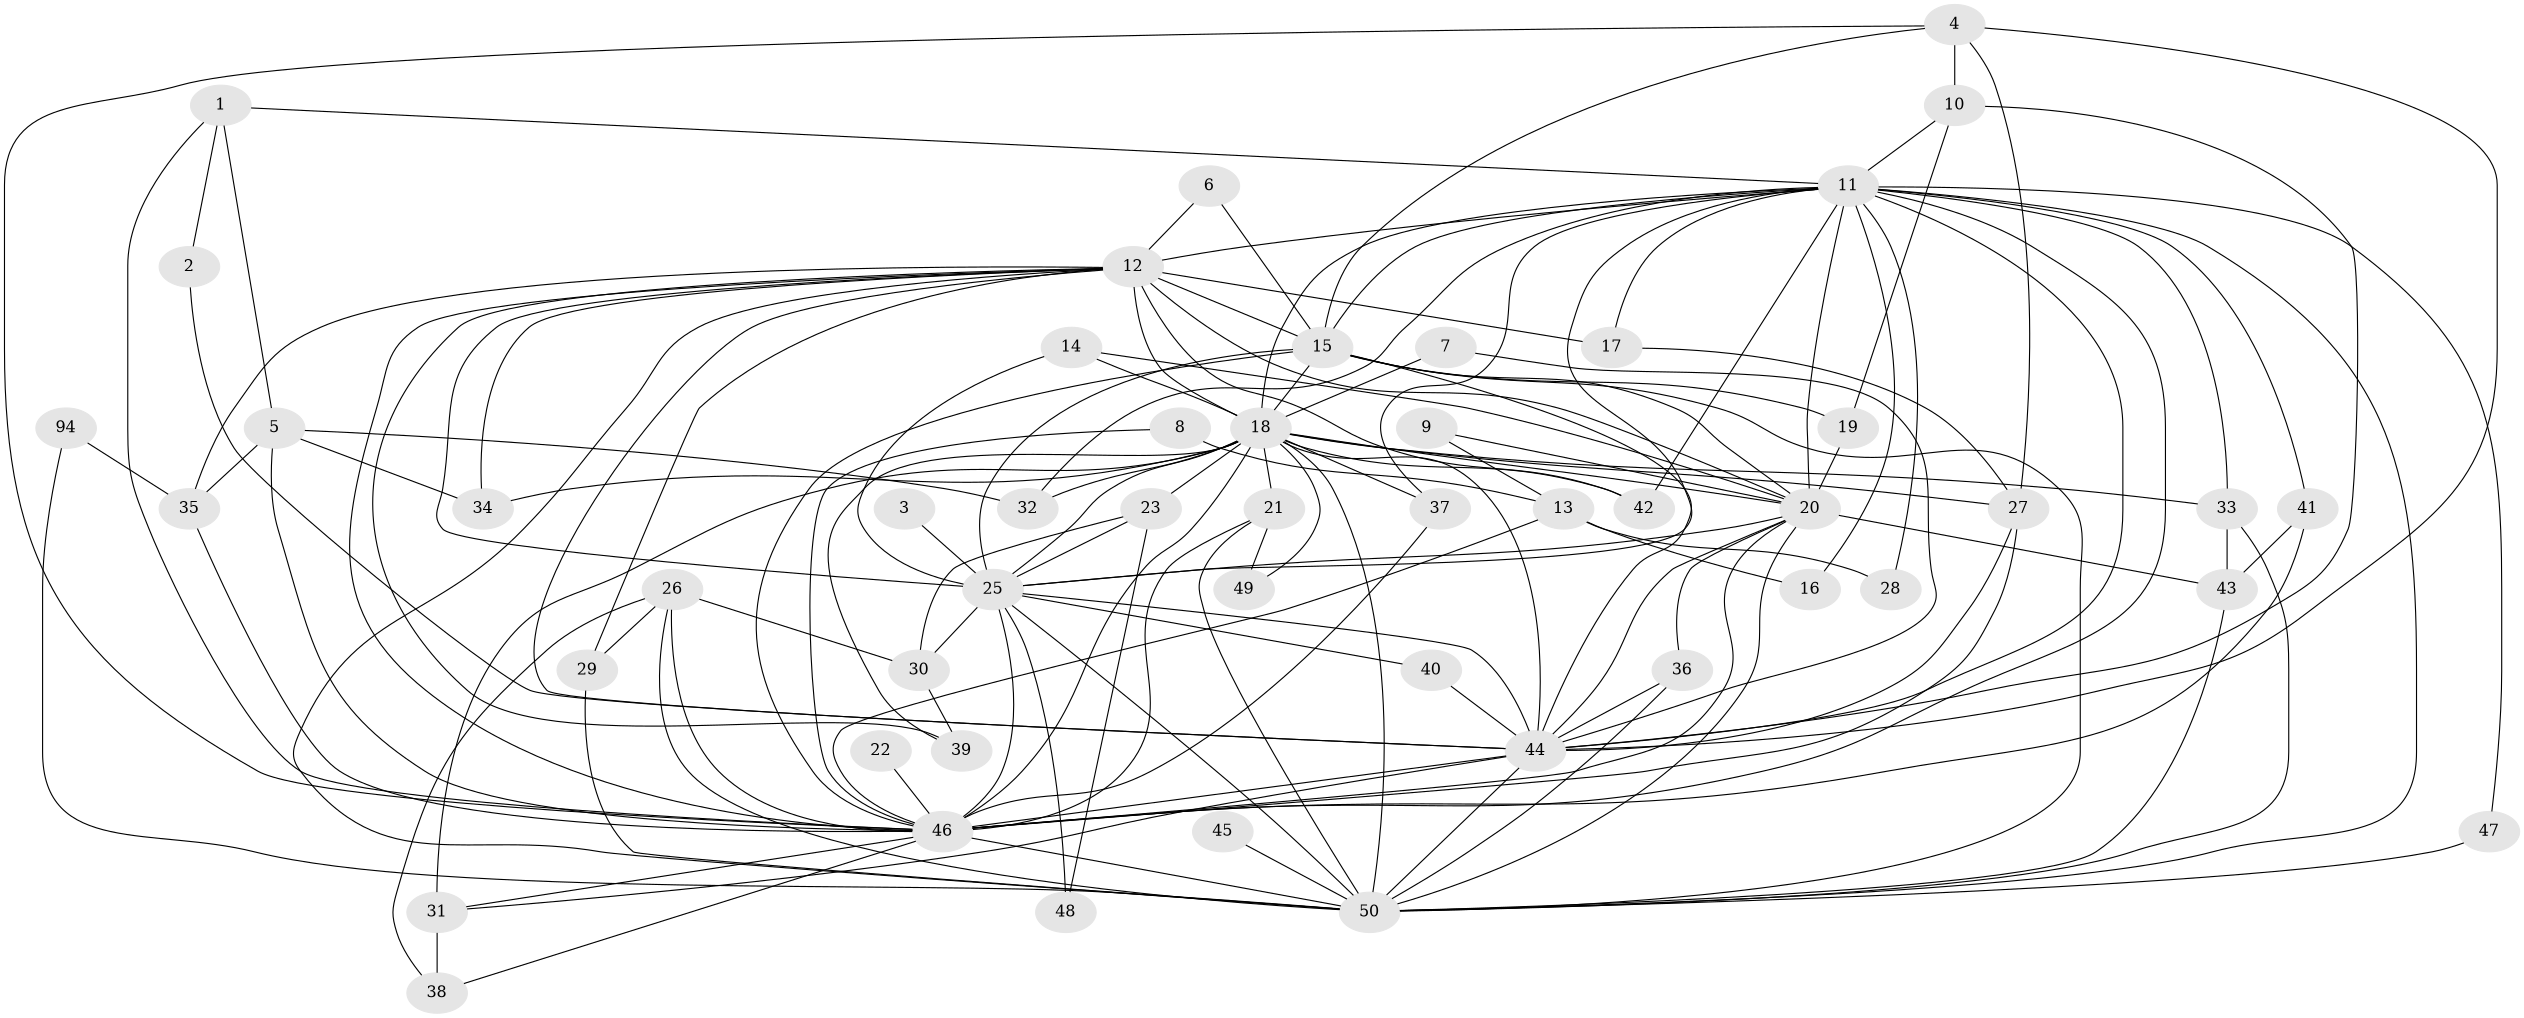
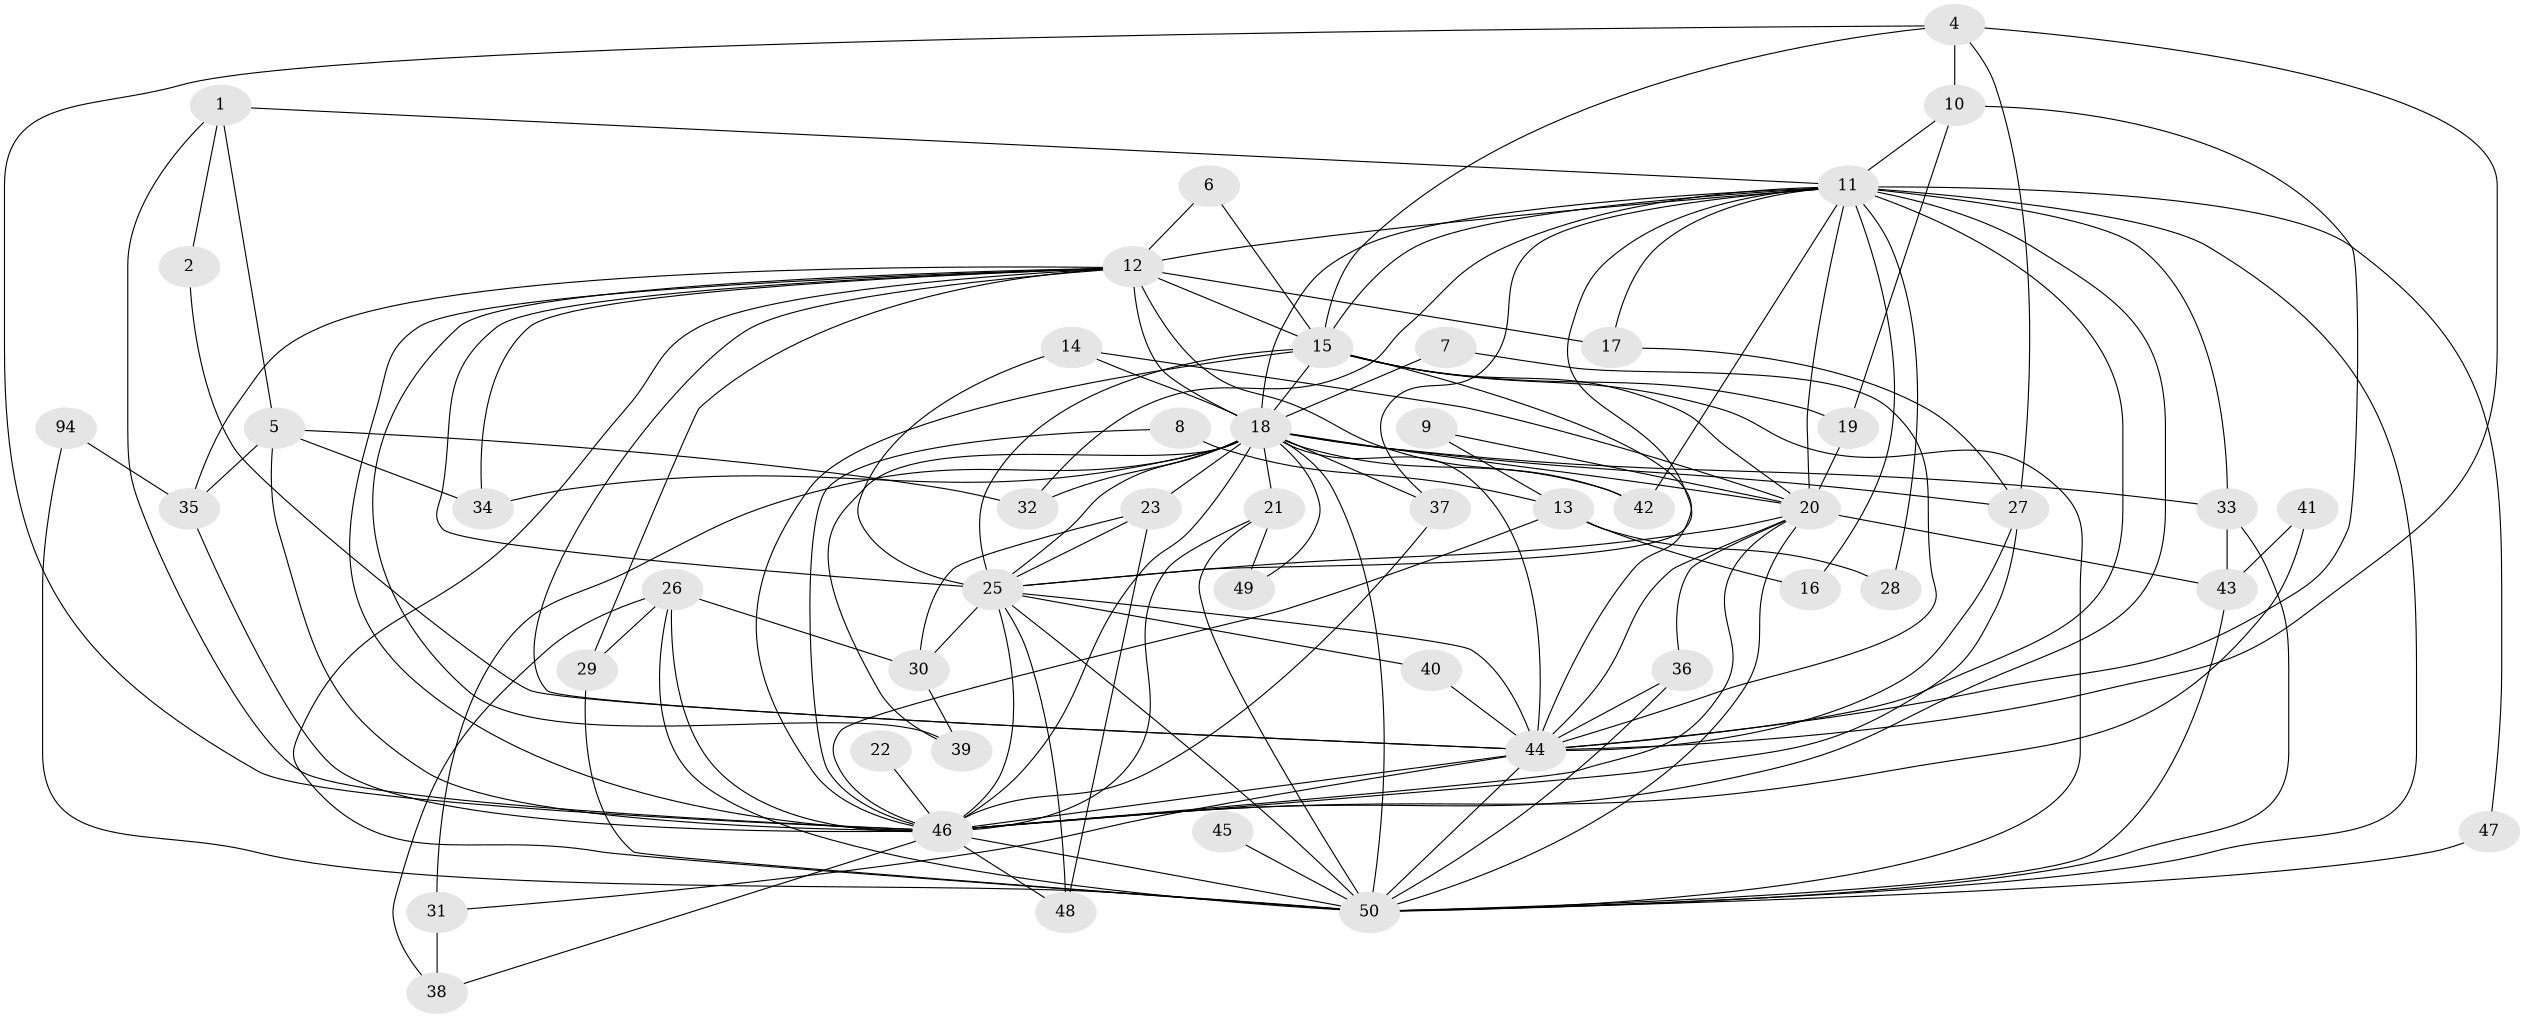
  graph {
    node [color=gray90 style=filled]
    edge [weight=1.0]
    1
    2
    5
    11
    46
    44
    32
    34
    35
    25
    15
    12
    18
    20
    16
    17
    28
    33
    37
    41
    42
    47
    50
    48
-   3
    30
    40
    4
    10
    27
    19
    6
    29
    39
    7
    21
    23
    31
    49
    8
    13
    9
    36
    43
    14
    45
    38
    22
    n49 [label=94]
    26
    1 -- 2
    1 -- 5
    1 -- 11
    1 -- 46
    2 -- 44
    5 -- 46
    5 -- 32
    5 -- 34
    5 -- 35
    11 -- 46
    11 -- 44 [weight=2.0]
    11 -- 32
    11 -- 25
    11 -- 15
    11 -- 12
    11 -- 18 [weight=2.0]
    11 -- 20
    11 -- 16
    11 -- 17
    11 -- 28
    11 -- 33
    11 -- 37
-   11 -- 41
    11 -- 42
    11 -- 47
    11 -- 50
    46 -- 50
-   46 -- 31
+   46 -- 48
    44 -- 46 [weight=3.0]
    44 -- 50
    35 -- 46
    25 -- 46
    25 -- 44
    25 -- 50
    25 -- 48
    25 -- 30
    25 -- 40
    15 -- 46
    15 -- 44
    15 -- 25
    15 -- 18 [weight=4.0]
    15 -- 20
    15 -- 50
    15 -- 19
    12 -- 46
    12 -- 44
    12 -- 34
    12 -- 35
    12 -- 25
    12 -- 15
    12 -- 18 [weight=4.0]
-   12 -- 20
    12 -- 17
    12 -- 42
    12 -- 50
    12 -- 29
    12 -- 39
    18 -- 46 [weight=2.0]
    18 -- 44 [weight=3.0]
    18 -- 32
    18 -- 34
    18 -- 25 [weight=4.0]
    18 -- 20 [weight=3.0]
    18 -- 33
    18 -- 37
    18 -- 42
    18 -- 50 [weight=4.0]
    18 -- 27
    18 -- 39 [weight=2.0]
    18 -- 21
    18 -- 23
    18 -- 31 [weight=2.0]
    18 -- 49 [weight=2.0]
    20 -- 46
    20 -- 44
    20 -- 25
    20 -- 50
    20 -- 36
    20 -- 43
    17 -- 27
    33 -- 50
    33 -- 43
    37 -- 46
    41 -- 46
    41 -- 43
    47 -- 50
-   3 -- 25
    30 -- 39
    40 -- 44
    4 -- 46
    4 -- 44
    4 -- 15
    4 -- 10
    4 -- 27
    10 -- 11 [weight=2.0]
    10 -- 44
    10 -- 19
    27 -- 46
    27 -- 44
    19 -- 20
    6 -- 15
    6 -- 12
    29 -- 50
    7 -- 44
    7 -- 18
    21 -- 46
    21 -- 50
    21 -- 49
    23 -- 25
    23 -- 48
    23 -- 30
    31 -- 44
    31 -- 38
    8 -- 46
    8 -- 13
    13 -- 46 [weight=2.0]
    13 -- 16
    13 -- 28
    9 -- 20
    9 -- 13
    36 -- 44 [weight=2.0]
    36 -- 50
    43 -- 50
    14 -- 25
    14 -- 18
    14 -- 20 [weight=2.0]
    45 -- 50 [weight=2.0]
    38 -- 46
    22 -- 46
    n49 -- 35
    n49 -- 50
    26 -- 46 [weight=2.0]
    26 -- 50
    26 -- 30
    26 -- 29
    26 -- 38
  }
